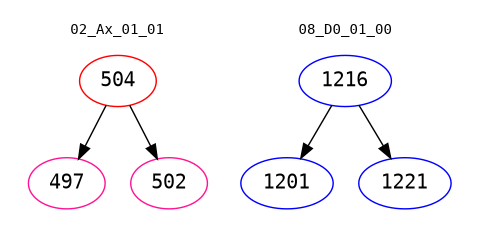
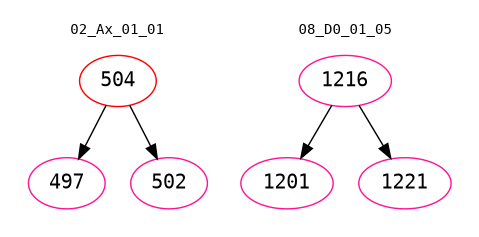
  digraph {
    fontname="DejaVu Sans Mono"
    node [color=blue fontname="DejaVu Sans Mono"]
    edge [color=black fontname="DejaVu Sans Mono"]
    n1 [color=red label=504]
    n2 [color=deeppink label=497]
    n3 [color=deeppink label=502]
-   n4 [label=1216]
-   n5 [label=1201]
-   n6 [label=1221]
+   n4 [color=deeppink label=1216]
+   n5 [color=deeppink label=1201]
+   n6 [color=deeppink label=1221]
    subgraph cluster_1 {
      color=white
      fontsize=10
      label="02_Ax_01_01"
      n1
      n2
      n3
    }
    subgraph cluster_2 {
      color=white
      fontsize=10
-     label="08_D0_01_00"
+     label="08_D0_01_05"
      n4
      n5
      n6
    }
    n1 -> n2
    n1 -> n3
    n4 -> n5
    n4 -> n6
  }
